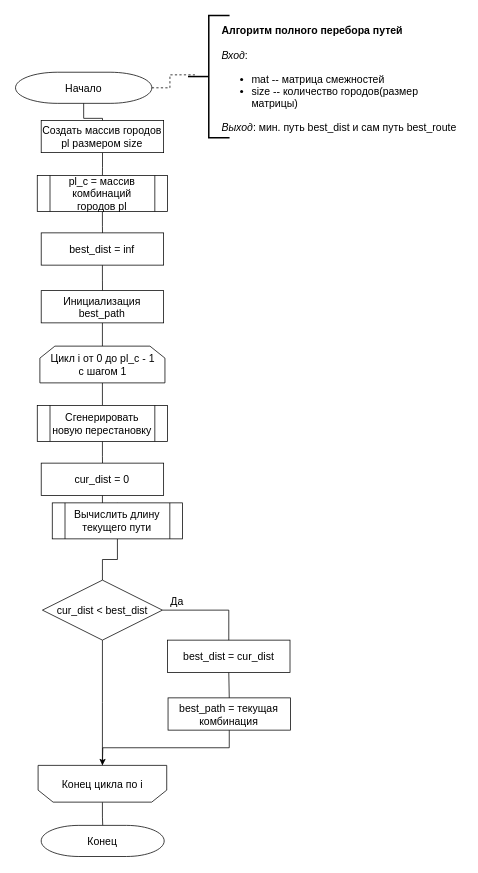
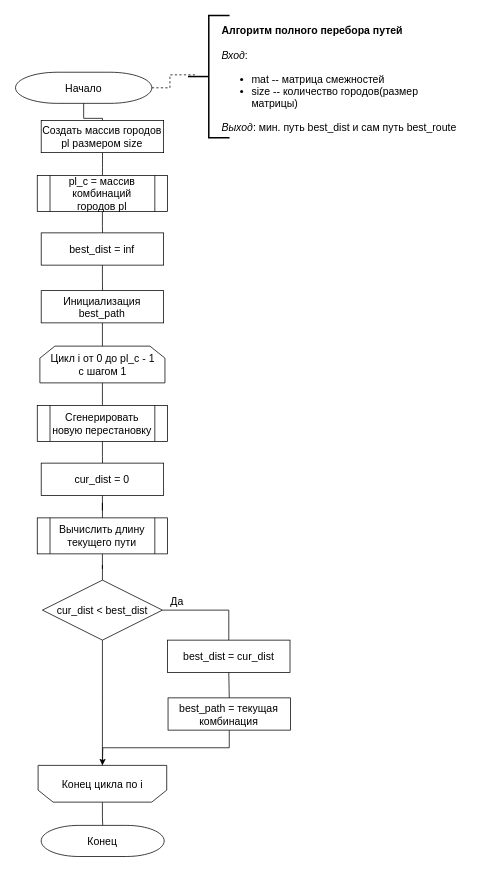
  <mxCell id="0" />
  <mxCell id="1" parent="0" />
  <mxCell id="2" value="&lt;br style=&quot;font-size: 14px;&quot;&gt;&lt;b style=&quot;font-size: 14px;&quot;&gt;Алгоритм полного перебора путей&lt;br style=&quot;font-size: 14px;&quot;&gt;&amp;nbsp;&lt;/b&gt;&lt;br style=&quot;font-size: 14px;&quot;&gt;&lt;i style=&quot;font-size: 14px;&quot;&gt;Вход&lt;/i&gt;:&amp;nbsp;&lt;br&gt;&lt;ul&gt;&lt;li&gt;mat -- матрица смежностей&lt;/li&gt;&lt;li&gt;size -- количество городов(размер матрицы)&lt;/li&gt;&lt;/ul&gt;&lt;div&gt;&lt;i&gt;Выход&lt;/i&gt;: мин. путь best_dist и сам путь best_route&lt;/div&gt;" style="text;html=1;strokeColor=none;fillColor=none;align=left;verticalAlign=middle;whiteSpace=wrap;rounded=0;fontSize=14;" parent="1" vertex="1"><mxGeometry x="292.5" y="80.81" width="322.5" height="30" as="geometry" /></mxCell>
  <mxCell id="3" style="edgeStyle=orthogonalEdgeStyle;shape=connector;rounded=0;orthogonalLoop=1;jettySize=auto;html=1;entryX=0.5;entryY=0;entryDx=0;entryDy=0;labelBackgroundColor=default;strokeColor=default;align=center;verticalAlign=middle;fontFamily=Helvetica;fontSize=11;fontColor=default;endArrow=none;endFill=0;" edge="1" parent="1" source="4" target="14"><mxGeometry relative="1" as="geometry" /></mxCell>
  <mxCell id="4" value="Создать массив городов pl размером size" style="rounded=0;whiteSpace=wrap;html=1;absoluteArcSize=1;arcSize=14;strokeWidth=1;fontSize=14;" parent="1" vertex="1"><mxGeometry x="54.26" y="160" width="163.25" height="43" as="geometry" /></mxCell>
  <mxCell id="5" style="edgeStyle=orthogonalEdgeStyle;shape=connector;rounded=0;orthogonalLoop=1;jettySize=auto;html=1;exitX=0.5;exitY=1;exitDx=0;exitDy=0;labelBackgroundColor=default;strokeColor=default;align=center;verticalAlign=middle;fontFamily=Helvetica;fontSize=11;fontColor=default;endArrow=none;endFill=0;" edge="1" parent="1" source="6" target="16"><mxGeometry relative="1" as="geometry" /></mxCell>
  <mxCell id="6" value="best_dist = inf" style="rounded=0;whiteSpace=wrap;html=1;absoluteArcSize=1;arcSize=14;strokeWidth=1;fontSize=14;" parent="1" vertex="1"><mxGeometry x="54.26" y="310" width="163.25" height="43" as="geometry" /></mxCell>
  <mxCell id="7" value="" style="strokeWidth=2;html=1;shape=mxgraph.flowchart.annotation_2;align=left;labelPosition=right;pointerEvents=1;hachureGap=4;fontFamily=Architects Daughter;fontSource=https%3A%2F%2Ffonts.googleapis.com%2Fcss%3Ffamily%3DArchitects%2BDaughter;fontSize=14;" parent="1" vertex="1"><mxGeometry x="250" y="20" width="55.42" height="163.12" as="geometry" /></mxCell>
  <mxCell id="8" value="&lt;font style=&quot;font-size: 14px;&quot;&gt;Начало&lt;/font&gt;" style="strokeWidth=1;html=1;shape=mxgraph.flowchart.terminator;whiteSpace=wrap;fontSize=14;" parent="1" vertex="1"><mxGeometry x="20" y="95.81" width="181.783" height="41.5" as="geometry" /></mxCell>
  <mxCell id="9" style="edgeStyle=orthogonalEdgeStyle;rounded=0;orthogonalLoop=1;jettySize=auto;html=1;exitX=1;exitY=0.5;exitDx=0;exitDy=0;exitPerimeter=0;entryX=0.167;entryY=0.486;entryDx=0;entryDy=0;entryPerimeter=0;endArrow=none;endFill=0;dashed=1;" parent="1" source="8" target="7" edge="1"><mxGeometry relative="1" as="geometry" /></mxCell>
  <mxCell id="10" style="edgeStyle=orthogonalEdgeStyle;shape=connector;rounded=0;orthogonalLoop=1;jettySize=auto;html=1;exitX=0.5;exitY=1;exitDx=0;exitDy=0;exitPerimeter=0;labelBackgroundColor=default;strokeColor=default;align=center;verticalAlign=middle;fontFamily=Helvetica;fontSize=11;fontColor=default;endArrow=none;endFill=0;" parent="1" source="8" target="4" edge="1"><mxGeometry relative="1" as="geometry" /></mxCell>
  <mxCell id="11" style="edgeStyle=orthogonalEdgeStyle;shape=connector;rounded=0;orthogonalLoop=1;jettySize=auto;html=1;exitX=0.5;exitY=1;exitDx=0;exitDy=0;entryX=0.5;entryY=0;entryDx=0;entryDy=0;labelBackgroundColor=default;strokeColor=default;align=center;verticalAlign=middle;fontFamily=Helvetica;fontSize=11;fontColor=default;endArrow=none;endFill=0;" edge="1" parent="1" source="12" target="30"><mxGeometry relative="1" as="geometry" /></mxCell>
  <mxCell id="12" value="best_dist = cur_dist" style="rounded=0;whiteSpace=wrap;html=1;absoluteArcSize=1;arcSize=14;strokeWidth=1;fontSize=14;" parent="1" vertex="1"><mxGeometry x="222.76" y="853" width="163.25" height="43" as="geometry" /></mxCell>
  <mxCell id="13" style="edgeStyle=orthogonalEdgeStyle;shape=connector;rounded=0;orthogonalLoop=1;jettySize=auto;html=1;exitX=0.5;exitY=1;exitDx=0;exitDy=0;labelBackgroundColor=default;strokeColor=default;align=center;verticalAlign=middle;fontFamily=Helvetica;fontSize=11;fontColor=default;endArrow=none;endFill=0;" edge="1" parent="1" source="14" target="6"><mxGeometry relative="1" as="geometry" /></mxCell>
  <mxCell id="14" value="pl_c = массив комбинаций &lt;br&gt;городов pl" style="shape=process;whiteSpace=wrap;html=1;backgroundOutline=1;fontSize=14;" vertex="1" parent="1"><mxGeometry x="49.01" y="233.5" width="173.75" height="48" as="geometry" /></mxCell>
  <mxCell id="15" style="edgeStyle=orthogonalEdgeStyle;shape=connector;rounded=0;orthogonalLoop=1;jettySize=auto;html=1;exitX=0.5;exitY=1;exitDx=0;exitDy=0;entryX=0.5;entryY=0;entryDx=0;entryDy=0;labelBackgroundColor=default;strokeColor=default;align=center;verticalAlign=middle;fontFamily=Helvetica;fontSize=11;fontColor=default;endArrow=none;endFill=0;" edge="1" parent="1" source="16" target="18"><mxGeometry relative="1" as="geometry" /></mxCell>
  <mxCell id="16" value="Инициализация best_path" style="rounded=0;whiteSpace=wrap;html=1;absoluteArcSize=1;arcSize=14;strokeWidth=1;fontSize=14;" vertex="1" parent="1"><mxGeometry x="54.26" y="387" width="163.25" height="43" as="geometry" /></mxCell>
  <mxCell id="17" style="edgeStyle=orthogonalEdgeStyle;shape=connector;rounded=0;orthogonalLoop=1;jettySize=auto;html=1;exitX=0.5;exitY=1;exitDx=0;exitDy=0;entryX=0.5;entryY=0;entryDx=0;entryDy=0;labelBackgroundColor=default;strokeColor=default;align=center;verticalAlign=middle;fontFamily=Helvetica;fontSize=11;fontColor=default;endArrow=none;endFill=0;" edge="1" parent="1" source="18" target="20"><mxGeometry relative="1" as="geometry" /></mxCell>
  <mxCell id="18" value="&lt;font style=&quot;font-size: 14px;&quot;&gt;Цикл i от 0 до pl_c - 1&lt;br&gt;c шагом 1&lt;br&gt;&lt;/font&gt;" style="shape=loopLimit;whiteSpace=wrap;html=1;" vertex="1" parent="1"><mxGeometry x="52.51" y="461" width="166.75" height="49" as="geometry" /></mxCell>
  <mxCell id="19" style="edgeStyle=orthogonalEdgeStyle;shape=connector;rounded=0;orthogonalLoop=1;jettySize=auto;html=1;exitX=0.5;exitY=1;exitDx=0;exitDy=0;labelBackgroundColor=default;strokeColor=default;align=center;verticalAlign=middle;fontFamily=Helvetica;fontSize=11;fontColor=default;endArrow=none;endFill=0;" edge="1" parent="1" source="20" target="22"><mxGeometry relative="1" as="geometry" /></mxCell>
  <mxCell id="20" value="Сгенерировать новую перестановку" style="shape=process;whiteSpace=wrap;html=1;backgroundOutline=1;fontSize=14;" vertex="1" parent="1"><mxGeometry x="49.02" y="540" width="173.75" height="48" as="geometry" /></mxCell>
  <mxCell id="21" style="edgeStyle=orthogonalEdgeStyle;shape=connector;rounded=0;orthogonalLoop=1;jettySize=auto;html=1;exitX=0.5;exitY=1;exitDx=0;exitDy=0;labelBackgroundColor=default;strokeColor=default;align=center;verticalAlign=middle;fontFamily=Helvetica;fontSize=11;fontColor=default;endArrow=none;endFill=0;" edge="1" parent="1" source="22" target="24"><mxGeometry relative="1" as="geometry" /></mxCell>
  <mxCell id="22" value="cur_dist = 0" style="rounded=0;whiteSpace=wrap;html=1;absoluteArcSize=1;arcSize=14;strokeWidth=1;fontSize=14;" vertex="1" parent="1"><mxGeometry x="54.27" y="617" width="163.25" height="43" as="geometry" /></mxCell>
  <mxCell id="23" style="edgeStyle=orthogonalEdgeStyle;shape=connector;rounded=0;orthogonalLoop=1;jettySize=auto;html=1;exitX=0.5;exitY=1;exitDx=0;exitDy=0;labelBackgroundColor=default;strokeColor=default;align=center;verticalAlign=middle;fontFamily=Helvetica;fontSize=11;fontColor=default;endArrow=none;endFill=0;" edge="1" parent="1" source="24" target="28"><mxGeometry relative="1" as="geometry" /></mxCell>
- <mxCell id="24" value="Вычислить длину текущего пути" style="shape=process;whiteSpace=wrap;html=1;backgroundOutline=1;fontSize=14;" vertex="1" parent="1"><mxGeometry x="69.01" y="670" width="173.75" height="48" as="geometry" /></mxCell>
+ <mxCell id="24" value="Вычислить длину текущего пути" style="shape=process;whiteSpace=wrap;html=1;backgroundOutline=1;fontSize=14;" vertex="1" parent="1"><mxGeometry x="49.01" y="690" width="173.75" height="48" as="geometry" /></mxCell>
  <mxCell id="25" style="edgeStyle=orthogonalEdgeStyle;rounded=0;orthogonalLoop=1;jettySize=auto;html=1;exitX=1;exitY=0.5;exitDx=0;exitDy=0;entryX=0.5;entryY=0;entryDx=0;entryDy=0;endArrow=none;endFill=0;" edge="1" parent="1" source="28" target="12"><mxGeometry relative="1" as="geometry" /></mxCell>
  <mxCell id="26" value="&lt;font style=&quot;font-size: 14px;&quot;&gt;Да&lt;/font&gt;" style="edgeLabel;html=1;align=center;verticalAlign=middle;resizable=0;points=[];fontSize=11;fontFamily=Helvetica;fontColor=default;" vertex="1" connectable="0" parent="25"><mxGeometry x="-0.409" y="2" relative="1" as="geometry"><mxPoint x="-19" y="-11" as="offset" /></mxGeometry></mxCell>
  <mxCell id="27" style="edgeStyle=orthogonalEdgeStyle;shape=connector;rounded=0;orthogonalLoop=1;jettySize=auto;html=1;exitX=0.5;exitY=1;exitDx=0;exitDy=0;labelBackgroundColor=default;strokeColor=default;align=center;verticalAlign=middle;fontFamily=Helvetica;fontSize=11;fontColor=default;endArrow=none;endFill=0;" edge="1" parent="1" source="28"><mxGeometry relative="1" as="geometry"><mxPoint x="135.89" y="1020" as="targetPoint" /></mxGeometry></mxCell>
  <mxCell id="28" value="&lt;span style=&quot;font-size: 14px;&quot;&gt;cur_dist &amp;lt; best_dist&lt;/span&gt;" style="rhombus;whiteSpace=wrap;html=1;fontFamily=Helvetica;fontSize=11;fontColor=default;" vertex="1" parent="1"><mxGeometry x="55.9" y="773" width="160" height="80" as="geometry" /></mxCell>
  <mxCell id="29" style="edgeStyle=orthogonalEdgeStyle;shape=connector;rounded=0;orthogonalLoop=1;jettySize=auto;html=1;exitX=0.5;exitY=1;exitDx=0;exitDy=0;labelBackgroundColor=default;strokeColor=default;align=center;verticalAlign=middle;fontFamily=Helvetica;fontSize=11;fontColor=default;endArrow=classic;endFill=1;entryX=0.5;entryY=0;entryDx=0;entryDy=0;" edge="1" parent="1" source="30"><mxGeometry relative="1" as="geometry"><mxPoint x="135.89" y="1020" as="targetPoint" /></mxGeometry></mxCell>
  <mxCell id="30" value="best_path = текущая комбинация" style="rounded=0;whiteSpace=wrap;html=1;absoluteArcSize=1;arcSize=14;strokeWidth=1;fontSize=14;" vertex="1" parent="1"><mxGeometry x="223.39" y="930" width="163.25" height="43" as="geometry" /></mxCell>
  <mxCell id="31" style="edgeStyle=orthogonalEdgeStyle;shape=connector;rounded=0;orthogonalLoop=1;jettySize=auto;html=1;exitX=0.5;exitY=1;exitDx=0;exitDy=0;labelBackgroundColor=default;strokeColor=default;align=center;verticalAlign=middle;fontFamily=Helvetica;fontSize=11;fontColor=default;endArrow=none;endFill=0;" edge="1" parent="1"><mxGeometry relative="1" as="geometry"><mxPoint x="26.895" y="1049" as="sourcePoint" /></mxGeometry></mxCell>
  <mxCell id="32" style="edgeStyle=orthogonalEdgeStyle;shape=connector;rounded=0;orthogonalLoop=1;jettySize=auto;html=1;exitX=0.5;exitY=1;exitDx=0;exitDy=0;entryX=0.5;entryY=0;entryDx=0;entryDy=0;entryPerimeter=0;labelBackgroundColor=default;strokeColor=default;align=center;verticalAlign=middle;fontFamily=Helvetica;fontSize=11;fontColor=default;endArrow=none;endFill=0;" edge="1" parent="1"><mxGeometry relative="1" as="geometry"><mxPoint x="27.01" y="1125" as="sourcePoint" /></mxGeometry></mxCell>
  <mxCell id="33" style="edgeStyle=orthogonalEdgeStyle;shape=connector;rounded=0;orthogonalLoop=1;jettySize=auto;html=1;exitX=0.5;exitY=1;exitDx=0;exitDy=0;labelBackgroundColor=default;strokeColor=default;align=center;verticalAlign=middle;fontFamily=Helvetica;fontSize=11;fontColor=default;endArrow=none;endFill=0;" edge="1" parent="1" source="34" target="35"><mxGeometry relative="1" as="geometry" /></mxCell>
  <mxCell id="34" value="&lt;font style=&quot;font-size: 14px;&quot;&gt;Конец цикла по i&lt;/font&gt;" style="shape=loopLimit;whiteSpace=wrap;html=1;flipV=1;" vertex="1" parent="1"><mxGeometry x="50.14" y="1020" width="171.5" height="49" as="geometry" /></mxCell>
  <mxCell id="35" value="&lt;span style=&quot;font-size: 14px;&quot;&gt;Конец&lt;/span&gt;" style="strokeWidth=1;html=1;shape=mxgraph.flowchart.terminator;whiteSpace=wrap;" vertex="1" parent="1"><mxGeometry x="54.25" y="1100" width="164" height="41.5" as="geometry" /></mxCell>
